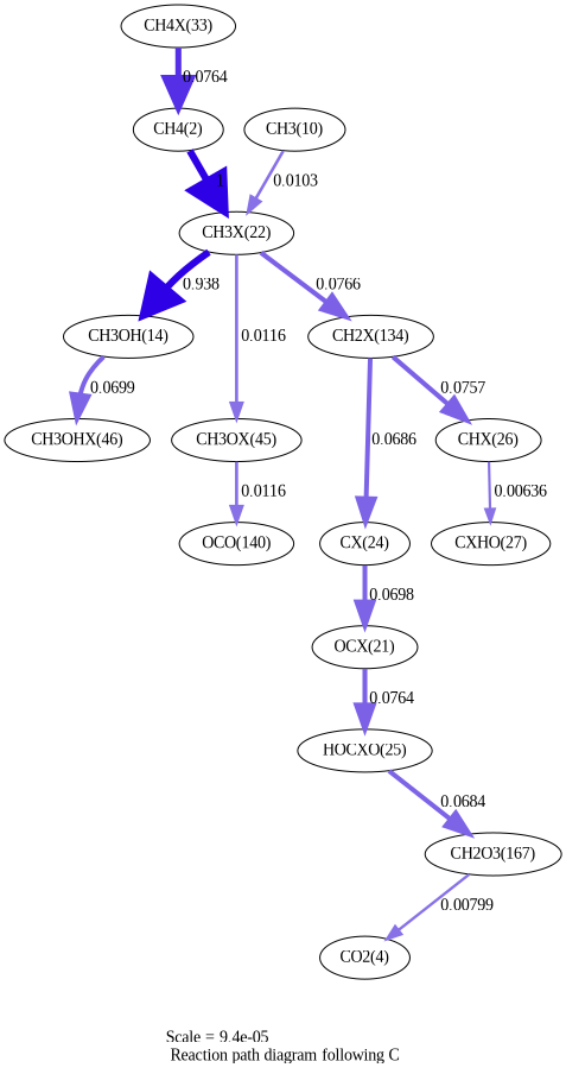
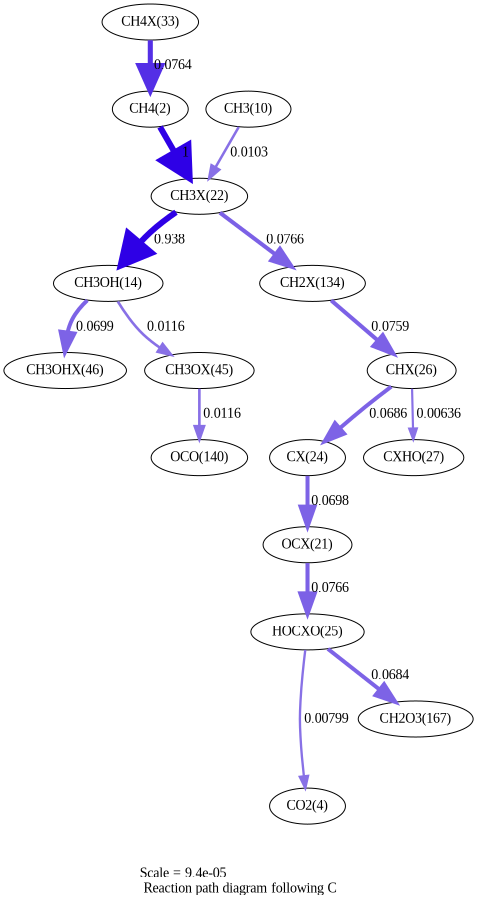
  digraph {
    fontname="Liberation Serif"
    label="Scale = 9.4e-05\l Reaction path diagram following C"
    node [fontname="Liberation Serif"]
    edge [arrowsize=2.03 color="0.7, 0.512, 0.9" fontname="Liberation Serif" penwidth=4.06]
    n1 [label="CH4X(33)"]
    n2 [label="CH4(2)"]
    n3 [label="CH3X(22)"]
    n4 [label="CH3OH(14)"]
    n5 [label="CH2X(134)"]
    n6 [label="CH3OX(45)"]
    n7 [label="CH3OHX(46)"]
    n8 [label="CHX(26)"]
    n9 [label="CH3(10)"]
    n10 [label="OCO(140)"]
    n11 [label="CXHO(27)"]
    n12 [label="CX(24)"]
    n13 [label="OCX(21)"]
    n14 [label="HOCXO(25)"]
    n15 [label="CO2(4)"]
    n16 [label="CH2O3(167)"]
    n1 -> n2 [arrowsize=2.54 color="0.7, 0.793, 0.9" label=" 0.0764" penwidth=5.07]
    n2 -> n3 [arrowsize=3 color="0.7, 1.5, 0.9" label=" 1" penwidth=6]
    n3 -> n4 [arrowsize=2.98 color="0.7, 1.44, 0.9" label=" 0.938" penwidth=5.95]
    n3 -> n5 [color="0.7, 0.577, 0.9" label=" 0.0766"]
-   n3 -> n6 [arrowsize=1.32 label=" 0.0116" penwidth=2.63]
+   n4 -> n6 [arrowsize=1.32 label=" 0.0116" penwidth=2.63]
    n4 -> n7 [arrowsize=2 color="0.7, 0.57, 0.9" label=" 0.0699" penwidth=3.99]
-   n5 -> n8 [color="0.7, 0.576, 0.9" label=" 0.0757" penwidth=4.05]
+   n5 -> n8 [color="0.7, 0.576, 0.9" label=" 0.0759" penwidth=4.05]
    n6 -> n10 [arrowsize=1.32 label=" 0.0116" penwidth=2.64]
    n8 -> n11 [arrowsize=1.09 color="0.7, 0.506, 0.9" label=" 0.00636" penwidth=2.18]
-   n5 -> n12 [arrowsize=1.99 color="0.7, 0.569, 0.9" label=" 0.0686" penwidth=3.98]
+   n8 -> n12 [arrowsize=1.99 color="0.7, 0.569, 0.9" label=" 0.0686" penwidth=3.98]
    n9 -> n3 [arrowsize=1.27 color="0.7, 0.51, 0.9" label=" 0.0103" penwidth=2.54]
    n12 -> n13 [arrowsize=1.99 color="0.7, 0.57, 0.9" label=" 0.0698" penwidth=3.99]
-   n13 -> n14 [color="0.7, 0.576, 0.9" label=" 0.0764"]
-   n16 -> n15 [arrowsize=1.18 color="0.7, 0.508, 0.9" label=" 0.00799" penwidth=2.35]
+   n13 -> n14 [color="0.7, 0.576, 0.9" label=" 0.0766"]
+   n14 -> n15 [arrowsize=1.18 color="0.7, 0.508, 0.9" label=" 0.00799" penwidth=2.35]
    n14 -> n16 [arrowsize=1.99 color="0.7, 0.568, 0.9" label=" 0.0684" penwidth=3.97]
  }
